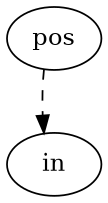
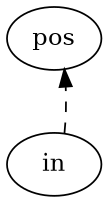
  strict digraph {
    pos [complexity=0 importance=0.328358590596 rank=0.0]
    in [complexity=1 importance=1.22388162448 rank=1.22388162448]
-   pos -> in [style=dashed]
+   in -> pos [style=dashed]
  }
